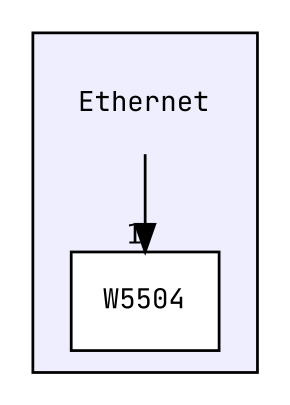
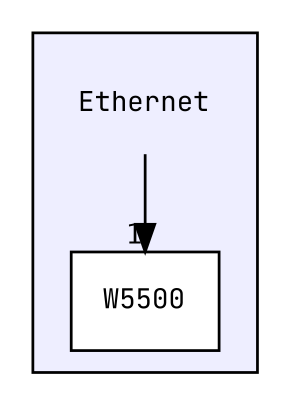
  digraph {
    compound=true
    fontname="JetBrains Mono"
    node [fontname="JetBrains Mono" fontsize=10]
    n1 [label=Ethernet shape=plaintext]
-   n2 [fillcolor=white label=W5504 shape=box style=filled]
+   n2 [fillcolor=white label=W5500 shape=box style=filled]
    subgraph cluster_1 {
      bgcolor="#eeeeff"
      pencolor=black
      n1
      n2
    }
    n1 -> n2 [headlabel=1 labeldistance=1.5 labelfontname=Helvetica labelfontsize=10 fontname="JetBrains Mono"]
  }
